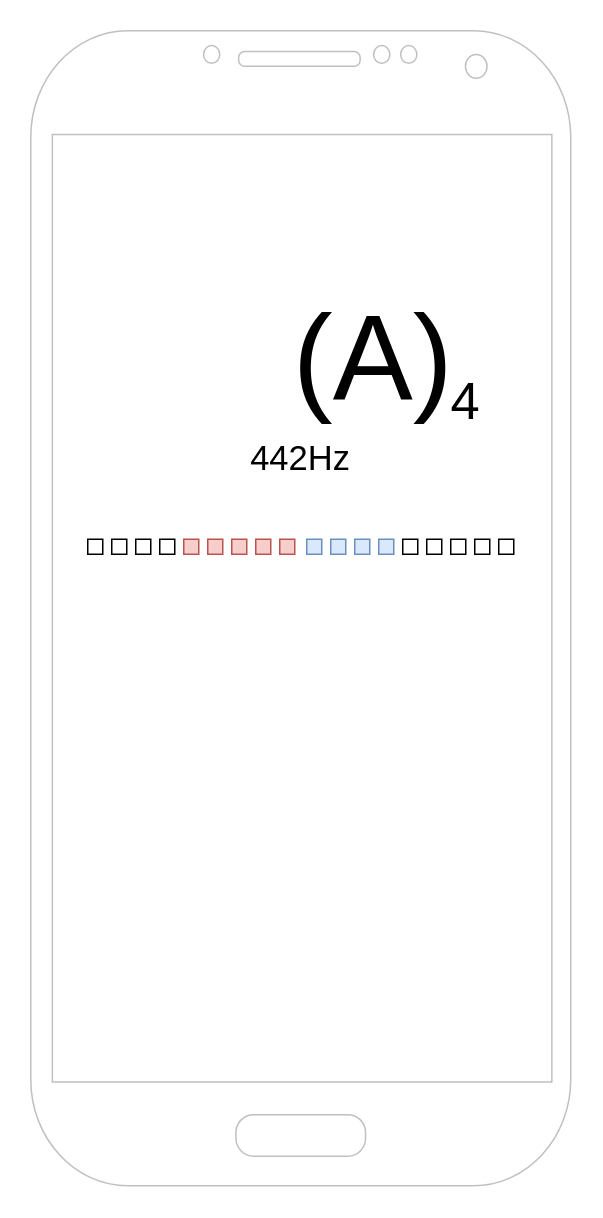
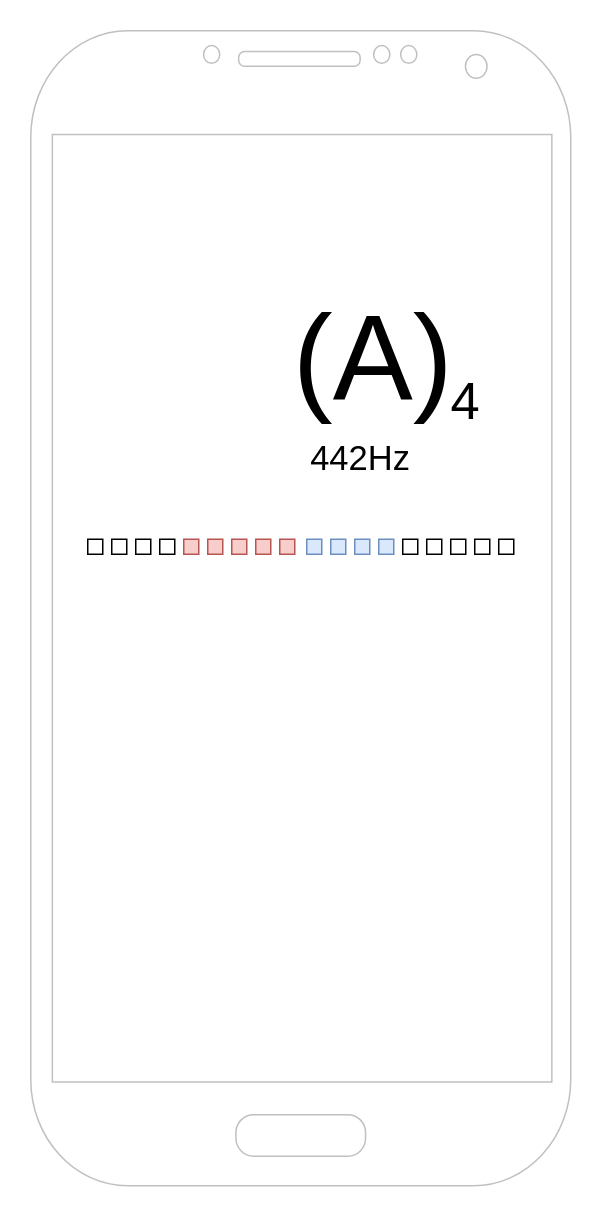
  <mxCell id="0" />
  <mxCell id="1" parent="0" />
  <mxCell id="2" value="" style="verticalLabelPosition=bottom;verticalAlign=top;html=1;shadow=0;dashed=0;strokeWidth=1;shape=mxgraph.android.phone2;strokeColor=#c0c0c0;" vertex="1" parent="1"><mxGeometry x="20" y="20" width="360" height="770" as="geometry" /></mxCell>
- <mxCell id="3" value="442Hz" style="text;html=1;strokeColor=none;fillColor=none;align=center;verticalAlign=middle;whiteSpace=wrap;rounded=0;fontSize=23;" vertex="1" parent="1"><mxGeometry x="170" y="290" width="60" height="30" as="geometry" /></mxCell>
+ <mxCell id="3" value="442Hz" style="text;html=1;strokeColor=none;fillColor=none;align=center;verticalAlign=middle;whiteSpace=wrap;rounded=0;fontSize=23;" vertex="1" parent="1"><mxGeometry x="210" y="290" width="60" height="30" as="geometry" /></mxCell>
  <mxCell id="4" value="(A)" style="text;html=1;strokeColor=none;fillColor=none;align=center;verticalAlign=middle;whiteSpace=wrap;rounded=0;fontSize=80;" vertex="1" parent="1"><mxGeometry x="211" y="200" width="75" height="75" as="geometry" /></mxCell>
  <mxCell id="5" value="4" style="text;html=1;strokeColor=none;fillColor=none;align=center;verticalAlign=middle;whiteSpace=wrap;rounded=0;fontSize=35;" vertex="1" parent="1"><mxGeometry x="295" y="251" width="30" height="30" as="geometry" /></mxCell>
  <mxCell id="6" value="" style="rounded=0;whiteSpace=wrap;html=1;" vertex="1" parent="1"><mxGeometry x="58" y="359" width="10" height="10" as="geometry" /></mxCell>
  <mxCell id="7" value="" style="rounded=0;whiteSpace=wrap;html=1;" vertex="1" parent="1"><mxGeometry x="74" y="359" width="10" height="10" as="geometry" /></mxCell>
  <mxCell id="8" value="" style="rounded=0;whiteSpace=wrap;html=1;" vertex="1" parent="1"><mxGeometry x="90" y="359" width="10" height="10" as="geometry" /></mxCell>
  <mxCell id="9" value="" style="rounded=0;whiteSpace=wrap;html=1;fillColor=#f8cecc;strokeColor=#b85450;" vertex="1" parent="1"><mxGeometry x="138" y="359" width="10" height="10" as="geometry" /></mxCell>
  <mxCell id="10" value="" style="rounded=0;whiteSpace=wrap;html=1;fillColor=#f8cecc;strokeColor=#b85450;" vertex="1" parent="1"><mxGeometry x="154" y="359" width="10" height="10" as="geometry" /></mxCell>
  <mxCell id="11" value="" style="rounded=0;whiteSpace=wrap;html=1;fillColor=#f8cecc;strokeColor=#b85450;" vertex="1" parent="1"><mxGeometry x="170" y="359" width="10" height="10" as="geometry" /></mxCell>
  <mxCell id="12" value="" style="rounded=0;whiteSpace=wrap;html=1;fillColor=#f8cecc;strokeColor=#b85450;" vertex="1" parent="1"><mxGeometry x="186" y="359" width="10" height="10" as="geometry" /></mxCell>
  <mxCell id="13" value="" style="rounded=0;whiteSpace=wrap;html=1;" vertex="1" parent="1"><mxGeometry x="106" y="359" width="10" height="10" as="geometry" /></mxCell>
  <mxCell id="14" value="" style="rounded=0;whiteSpace=wrap;html=1;fillColor=#f8cecc;strokeColor=#b85450;" vertex="1" parent="1"><mxGeometry x="122" y="359" width="10" height="10" as="geometry" /></mxCell>
  <mxCell id="15" value="" style="rounded=0;whiteSpace=wrap;html=1;fillColor=#dae8fc;strokeColor=#6c8ebf;" vertex="1" parent="1"><mxGeometry x="204" y="359" width="10" height="10" as="geometry" /></mxCell>
  <mxCell id="16" value="" style="rounded=0;whiteSpace=wrap;html=1;fillColor=#dae8fc;strokeColor=#6c8ebf;" vertex="1" parent="1"><mxGeometry x="220" y="359" width="10" height="10" as="geometry" /></mxCell>
  <mxCell id="17" value="" style="rounded=0;whiteSpace=wrap;html=1;fillColor=#dae8fc;strokeColor=#6c8ebf;" vertex="1" parent="1"><mxGeometry x="236" y="359" width="10" height="10" as="geometry" /></mxCell>
  <mxCell id="18" value="" style="rounded=0;whiteSpace=wrap;html=1;" vertex="1" parent="1"><mxGeometry x="284" y="359" width="10" height="10" as="geometry" /></mxCell>
  <mxCell id="19" value="" style="rounded=0;whiteSpace=wrap;html=1;" vertex="1" parent="1"><mxGeometry x="300" y="359" width="10" height="10" as="geometry" /></mxCell>
  <mxCell id="20" value="" style="rounded=0;whiteSpace=wrap;html=1;" vertex="1" parent="1"><mxGeometry x="316" y="359" width="10" height="10" as="geometry" /></mxCell>
  <mxCell id="21" value="" style="rounded=0;whiteSpace=wrap;html=1;" vertex="1" parent="1"><mxGeometry x="332" y="359" width="10" height="10" as="geometry" /></mxCell>
  <mxCell id="22" value="" style="rounded=0;whiteSpace=wrap;html=1;fillColor=#dae8fc;strokeColor=#6c8ebf;" vertex="1" parent="1"><mxGeometry x="252" y="359" width="10" height="10" as="geometry" /></mxCell>
  <mxCell id="23" value="" style="rounded=0;whiteSpace=wrap;html=1;" vertex="1" parent="1"><mxGeometry x="268" y="359" width="10" height="10" as="geometry" /></mxCell>
